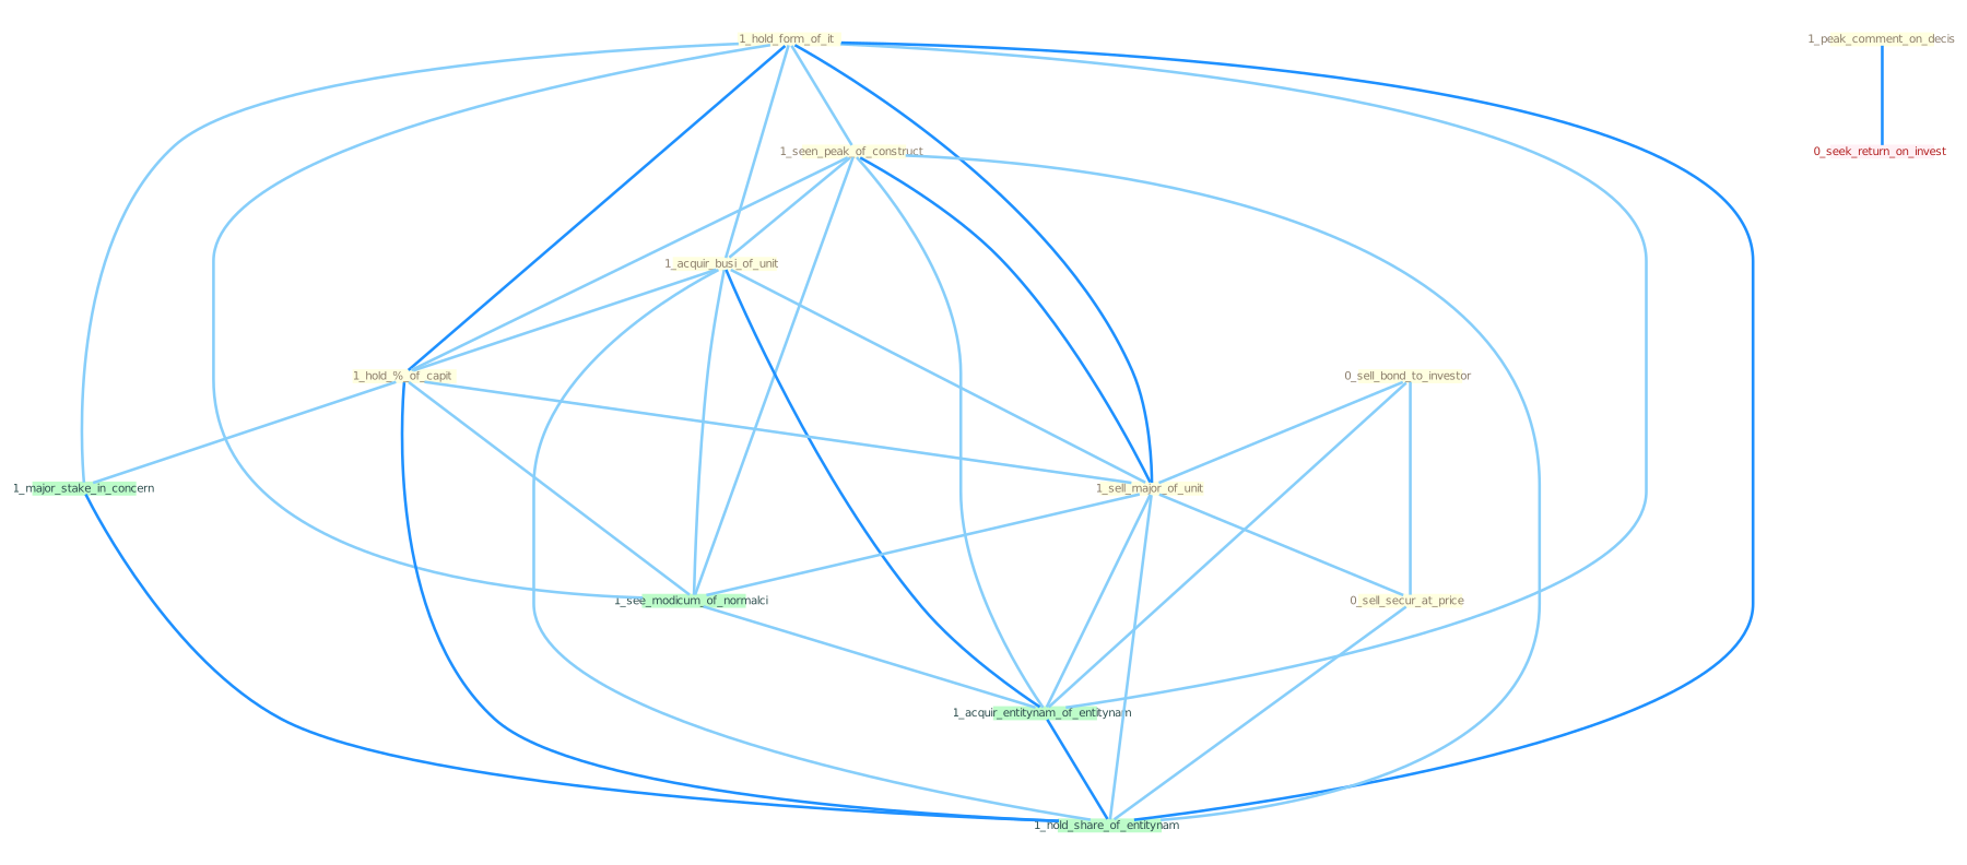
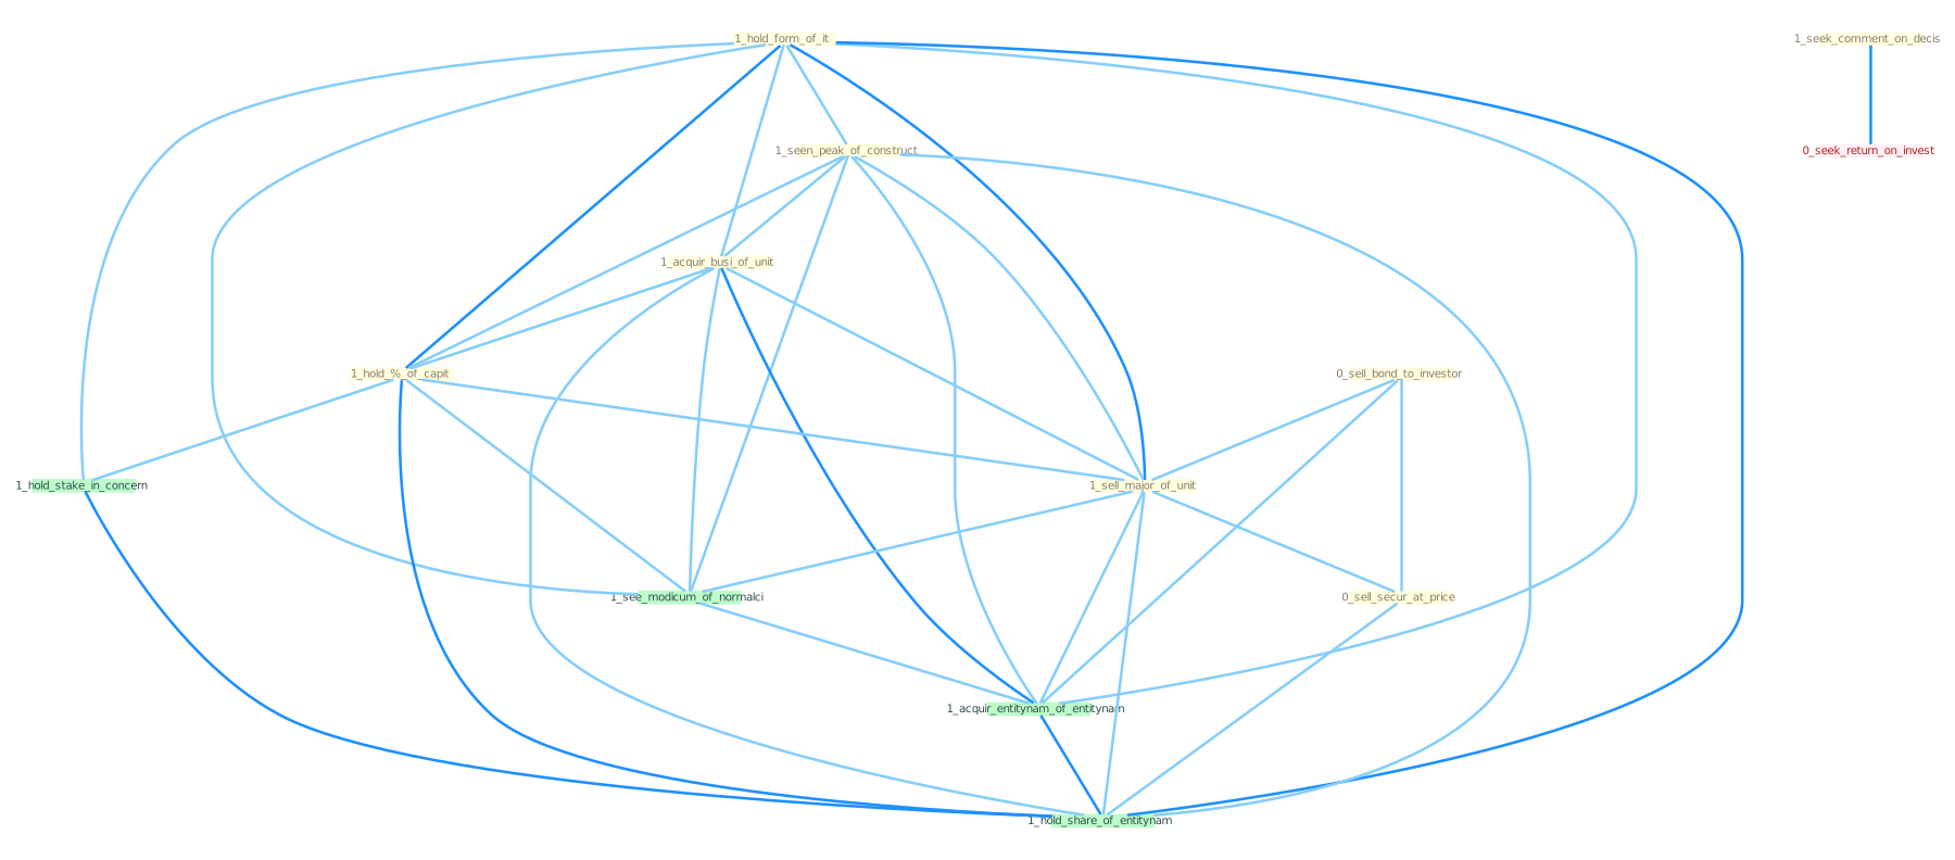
  graph {
    fontname="DejaVu Sans"
    node [color="#ffffe0" fixedsize=true fontcolor="#8b7d6b" fontname="DejaVu Sans" fontsize=4 shape=polygon style=filled]
    edge [color="#87cefa" fontname="DejaVu Sans" w=1]
    "1_hold_form_of_it " [height=.06 width=.5]
    "1_seen_peak_of_construct " [height=.06 width=.5]
-   "1_seek_comment_on_decis " [height=.06 width=.5 label="1_peak_comment_on_decis"]
+   "1_seek_comment_on_decis " [height=.06 width=.5]
    "0_sell_bond_to_investor " [height=.06 width=.5]
    "1_acquir_busi_of_unit " [height=.06 width=.5]
    "1_hold_%_of_capit " [height=.06 width=.5]
    "1_sell_major_of_unit " [height=.06 width=.5]
    "0_sell_secur_at_price " [height=.06 width=.5]
    "0_seek_return_on_invest " [color="#fff0f5" fontcolor="#b22222" height=.06 width=.5]
-   "1_hold_stake_in_concern " [color="#BDFCC9" fontcolor="#2f4f4f" height=.06 width=.5 label="1_major_stake_in_concern"]
+   "1_hold_stake_in_concern " [color="#BDFCC9" fontcolor="#2f4f4f" height=.06 width=.5]
    "1_see_modicum_of_normalci " [color="#BDFCC9" fontcolor="#2f4f4f" height=.06 width=.5]
    "1_acquir_entitynam_of_entitynam " [color="#BDFCC9" fontcolor="#2f4f4f" height=.06 width=.5]
    "1_hold_share_of_entitynam " [color="#BDFCC9" fontcolor="#2f4f4f" height=.06 width=.5]
    subgraph sub_1 {
      "1_hold_form_of_it "
      "1_seen_peak_of_construct "
      "1_seek_comment_on_decis "
      "0_sell_bond_to_investor "
      "1_acquir_busi_of_unit "
      "1_hold_%_of_capit "
      "1_sell_major_of_unit "
      "0_sell_secur_at_price "
    }
    subgraph sub_2 {
      "0_seek_return_on_invest "
    }
    "1_hold_form_of_it " -- "1_seen_peak_of_construct "
    "1_hold_form_of_it " -- "1_acquir_busi_of_unit "
    "1_hold_form_of_it " -- "1_hold_%_of_capit " [color="#1e90ff" w=2]
    "1_hold_form_of_it " -- "1_sell_major_of_unit " [color="#1e90ff"]
    "1_hold_form_of_it " -- "1_hold_stake_in_concern "
    "1_hold_form_of_it " -- "1_see_modicum_of_normalci "
    "1_hold_form_of_it " -- "1_acquir_entitynam_of_entitynam "
    "1_hold_form_of_it " -- "1_hold_share_of_entitynam " [color="#1e90ff" w=2]
    "1_seen_peak_of_construct " -- "1_acquir_busi_of_unit "
    "1_seen_peak_of_construct " -- "1_hold_%_of_capit "
-   "1_seen_peak_of_construct " -- "1_sell_major_of_unit " [color="#1e90ff"]
+   "1_seen_peak_of_construct " -- "1_sell_major_of_unit "
    "1_seen_peak_of_construct " -- "1_see_modicum_of_normalci "
    "1_seen_peak_of_construct " -- "1_acquir_entitynam_of_entitynam "
    "1_seen_peak_of_construct " -- "1_hold_share_of_entitynam "
    "1_seek_comment_on_decis " -- "0_seek_return_on_invest " [color="#1e90ff" w=2]
    "0_sell_bond_to_investor " -- "1_sell_major_of_unit "
    "0_sell_bond_to_investor " -- "0_sell_secur_at_price "
    "0_sell_bond_to_investor " -- "1_acquir_entitynam_of_entitynam "
    "1_acquir_busi_of_unit " -- "1_hold_%_of_capit "
    "1_acquir_busi_of_unit " -- "1_sell_major_of_unit " [w=2]
    "1_acquir_busi_of_unit " -- "1_see_modicum_of_normalci "
    "1_acquir_busi_of_unit " -- "1_acquir_entitynam_of_entitynam " [color="#1e90ff" w=2]
    "1_acquir_busi_of_unit " -- "1_hold_share_of_entitynam "
    "1_hold_%_of_capit " -- "1_sell_major_of_unit "
    "1_hold_%_of_capit " -- "1_hold_stake_in_concern "
    "1_hold_%_of_capit " -- "1_see_modicum_of_normalci "
    "1_hold_%_of_capit " -- "1_hold_share_of_entitynam " [color="#1e90ff" w=2]
    "1_sell_major_of_unit " -- "0_sell_secur_at_price "
    "1_sell_major_of_unit " -- "1_see_modicum_of_normalci "
    "1_sell_major_of_unit " -- "1_acquir_entitynam_of_entitynam "
    "1_sell_major_of_unit " -- "1_hold_share_of_entitynam "
    "0_sell_secur_at_price " -- "1_hold_share_of_entitynam "
    "1_hold_stake_in_concern " -- "1_hold_share_of_entitynam " [color="#1e90ff"]
    "1_see_modicum_of_normalci " -- "1_acquir_entitynam_of_entitynam "
    "1_acquir_entitynam_of_entitynam " -- "1_hold_share_of_entitynam " [color="#1e90ff" w=2]
  }
